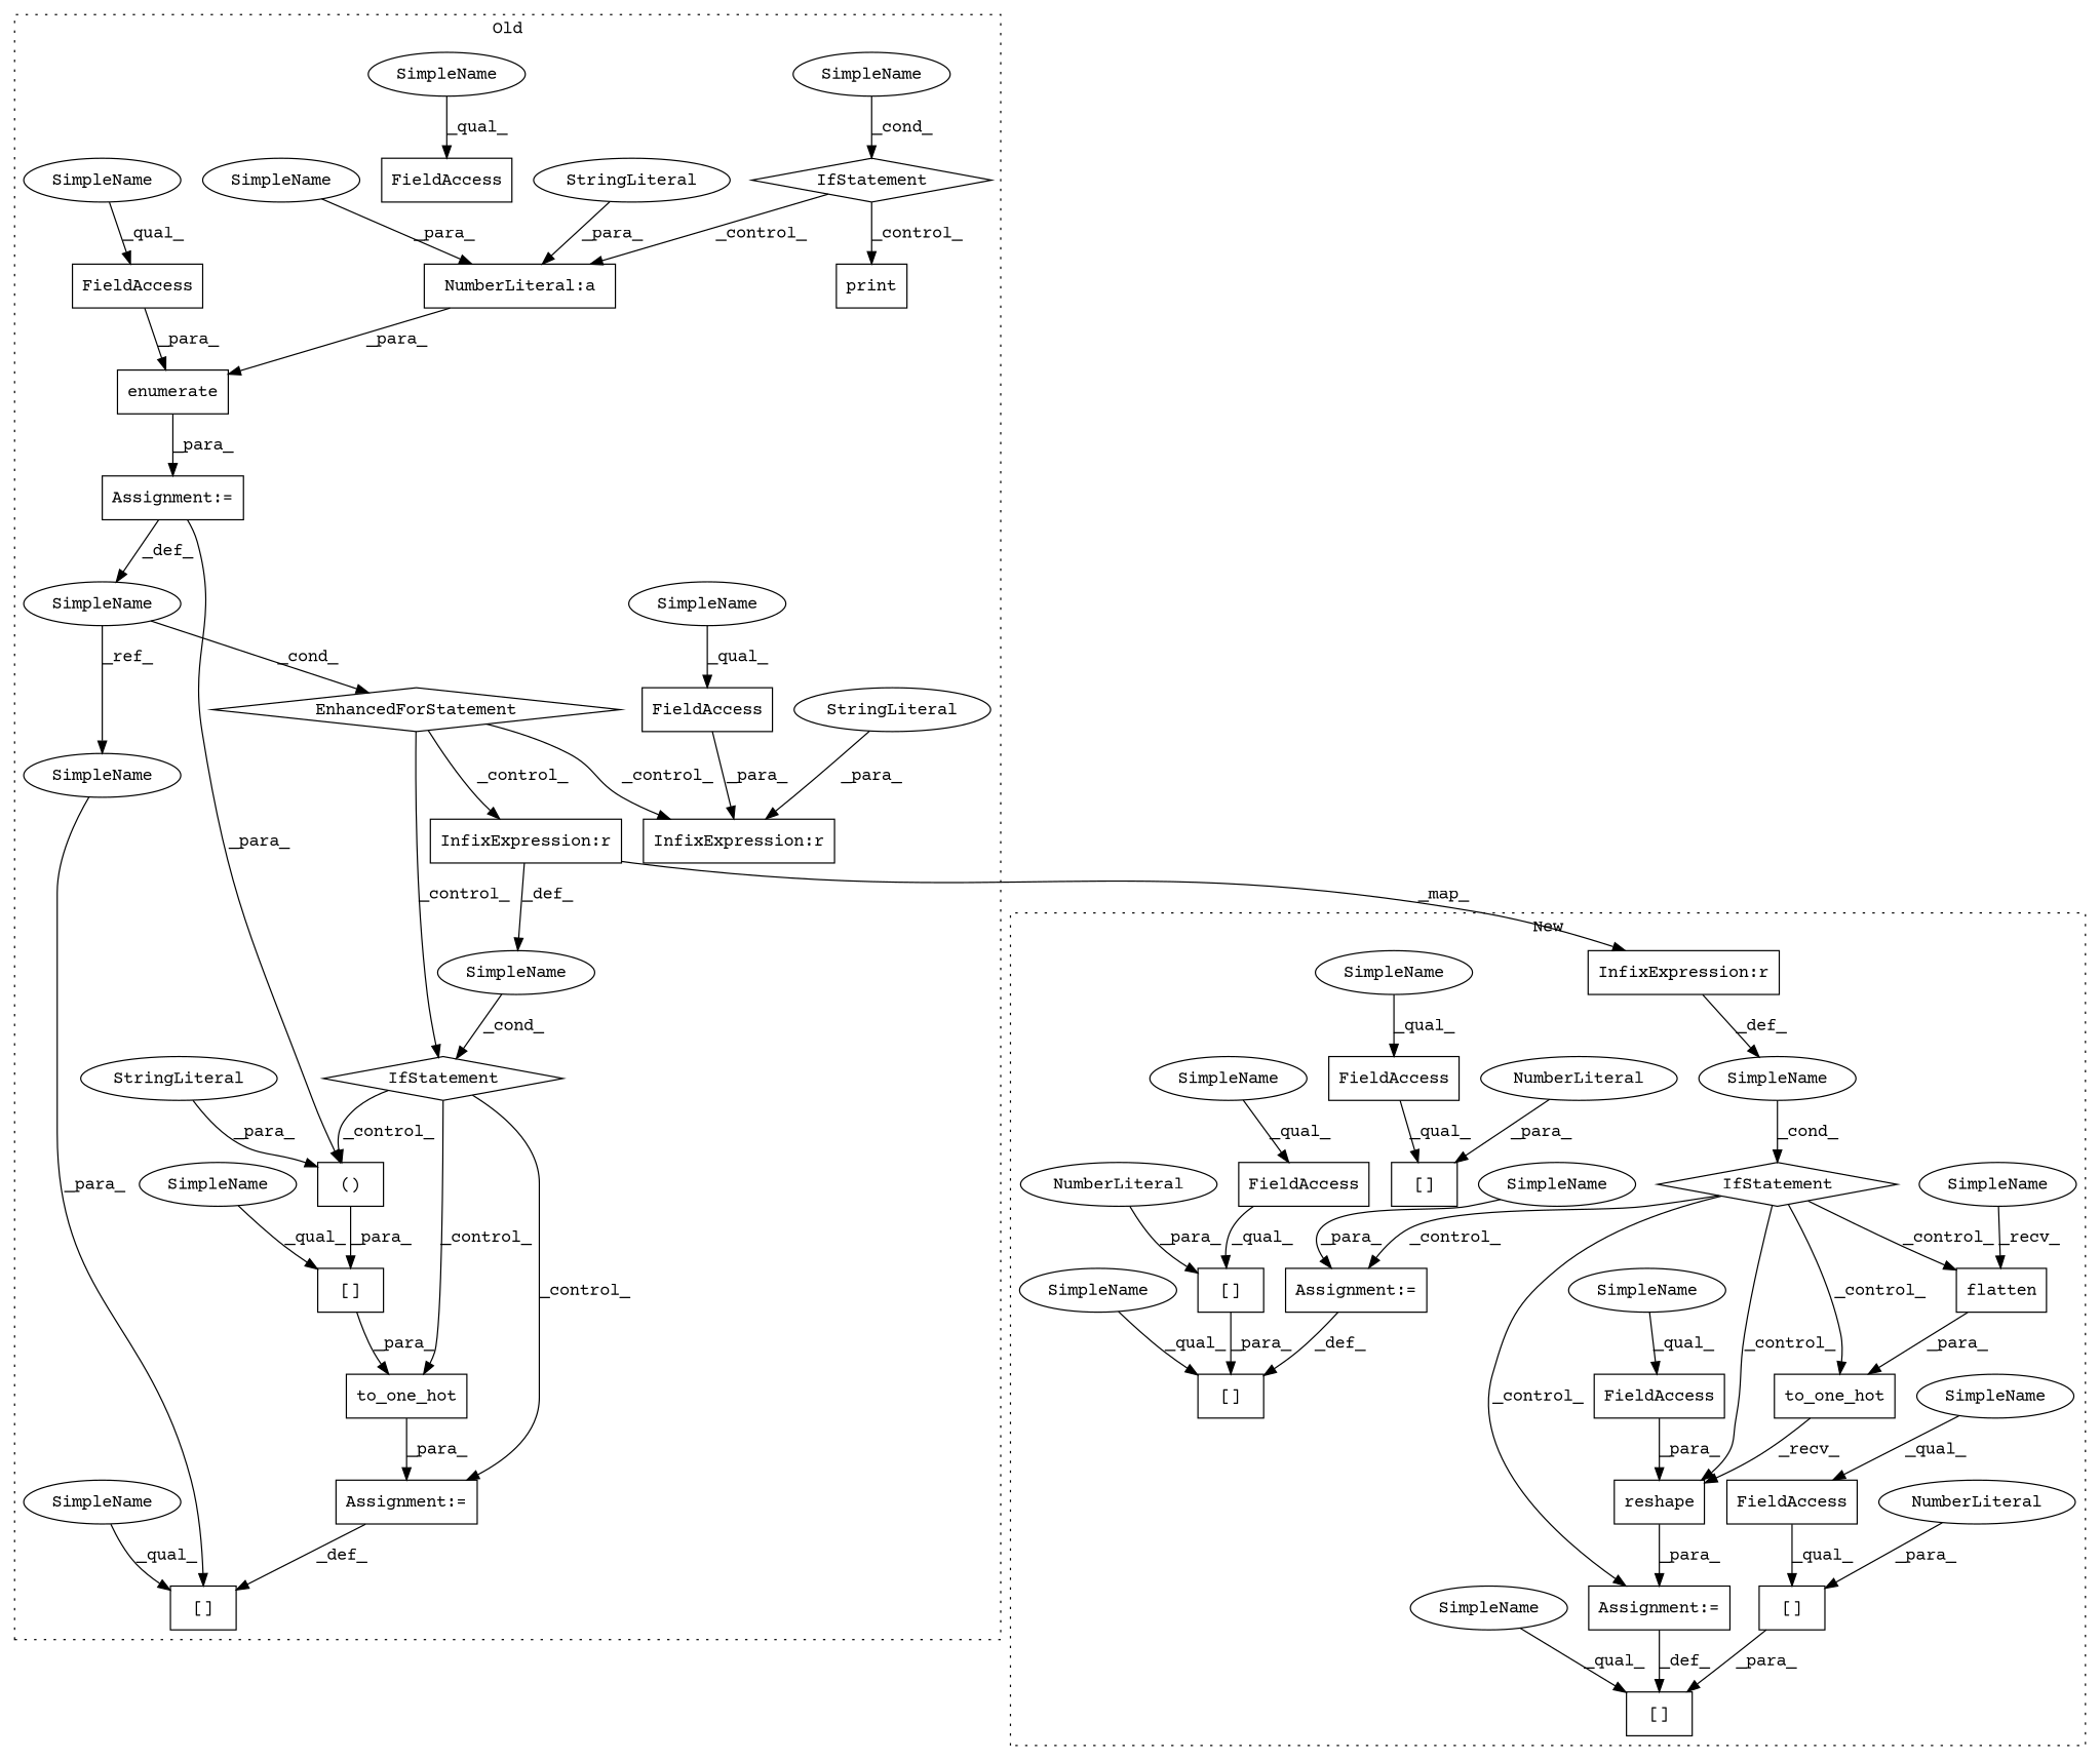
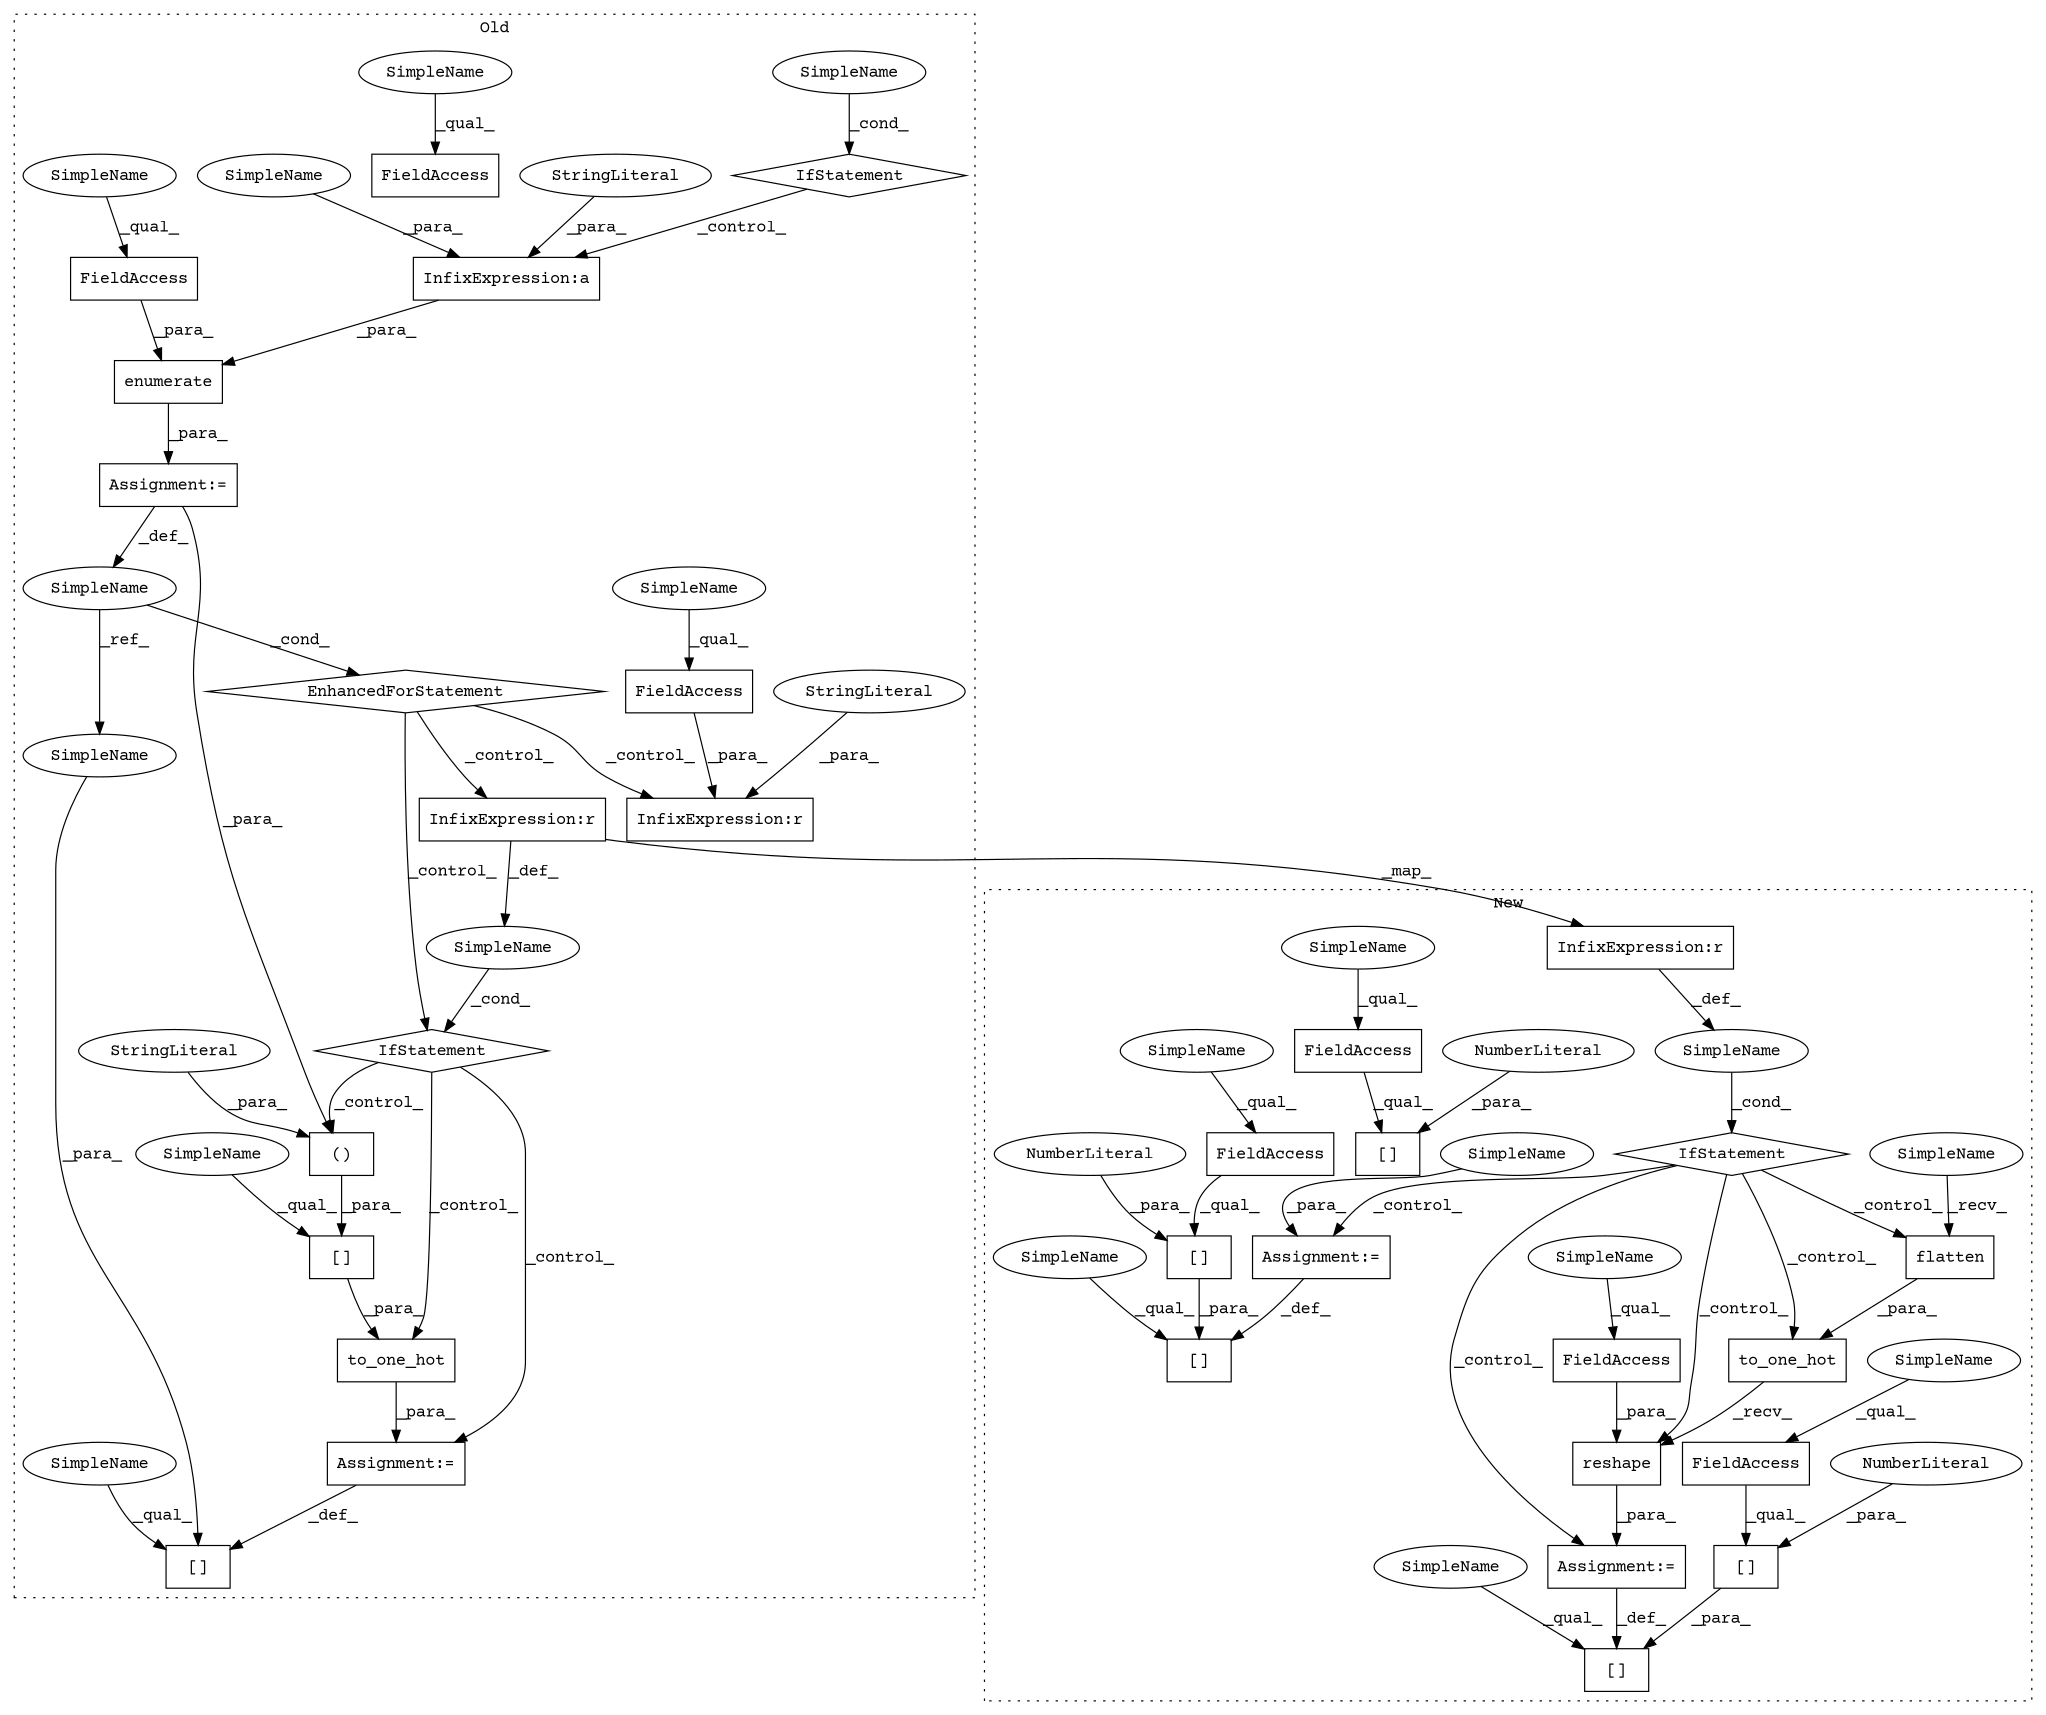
  digraph {
    fontname="Courier Prime"
    node [a=42 fontname="Courier Prime" l=4 shape=box]
    edge [fontname="Courier Prime"]
    n1 [a=32 l="10,1" label=enumerate s="6800,6824"]
    n2 [a=7 l="85,2" label="Assignment:=" s="6666,6825"]
    n3 [a=70 l="85,2" label=EnhancedForStatement s="6666,6825" shape=diamond]
    n4 [a=7 l=1 label="Assignment:=" s=6908]
    n5 [l=5 label=SimpleName s=6792 shape=ellipse]
    n6 [a=106 l=34 label="()" s=6939]
    n7 [a=2 l="19,2" label="[]" s="6920,6973"]
    n8 [a=2 l="10,1" label="[]" s="6892,6907"]
    n9 [label=SimpleName shape=ellipse l=""]
    n10 [a=45 l=16 label=StringLiteral s=6957 shape=ellipse]
    n11 [a=27 label="InfixExpression:r" s=7017]
    n12 [a=45 l=12 label=StringLiteral s=7021 shape=ellipse]
    n13 [a=27 label="InfixExpression:r" s=6854]
    n14 [a=22 l=14 label=FieldAccess s=6810]
    n15 [a=22 l=9 label=FieldAccess s=7008]
    n16 [a=22 l=12 label=FieldAccess s=7235]
    n17 [a=32 l="11,1" label=to_one_hot s="6909,6975"]
    n18 [a=25 l="4,2" label=IfStatement s="6841,6874" shape=diamond]
-   n19 [a=27 l=3 label="NumberLiteral:a" s=6355]
+   n19 [a=27 l=3 label="InfixExpression:a" s=6355]
    n20 [label=SimpleName shape=ellipse l=""]
-   n21 [a=32 l="6,1" label=print s="6330,6363"]
    n22 [a=45 l=19 label=StringLiteral s=6336 shape=ellipse]
    n23 [a=25 l="4,2" label=IfStatement s="6306,6318" shape=diamond]
    n24 [l=5 label=SimpleName s=6902 shape=ellipse]
    n25 [l=3 label=SimpleName s=6920 shape=ellipse]
    n26 [label=SimpleName s=7235 shape=ellipse]
    n27 [label=SimpleName s=7008 shape=ellipse]
    n28 [label=SimpleName s=6810 shape=ellipse]
    n29 [l=9 label=SimpleName s=6892 shape=ellipse]
    n30 [l=5 label=SimpleName s=6358 shape=ellipse]
    n31 [a=25 l="4,2" label=IfStatement s="6496,6529" shape=diamond]
    n32 [a=7 l=1 label="Assignment:=" s=6570]
    n33 [label=SimpleName shape=ellipse l=""]
    n34 [a=7 l=1 label="Assignment:=" s=6684]
    n35 [a=2 l="10,1" label="[]" s="6659,6683"]
    n36 [a=32 l=9 label=flatten s=6586]
    n37 [a=2 l="10,1" label="[]" s="6545,6569"]
    n38 [a=2 l="12,1" label="[]" s="6555,6568"]
    n39 [a=34 l=1 label=NumberLiteral s=6567 shape=ellipse]
    n40 [a=2 l="12,1" label="[]" s="6669,6682"]
    n41 [a=34 l=1 label=NumberLiteral s=6681 shape=ellipse]
    n42 [a=32 l="8,1" label=reshape s="6599,6624"]
    n43 [a=27 label="InfixExpression:r" s=6509]
    n44 [a=22 l=12 label=FieldAccess s=6610]
    n45 [a=22 l=11 label=FieldAccess s=6555]
    n46 [a=22 l=11 label=FieldAccess s=6669]
    n47 [a=22 l=17 label=FieldAccess s=6773]
    n48 [a=2 l="18,1" label="[]" s="6773,6792"]
    n49 [a=34 l=1 label=NumberLiteral s=6791 shape=ellipse]
    n50 [a=32 l="11,1" label=to_one_hot s="6571,6597"]
    n51 [label=SimpleName s=6555 shape=ellipse]
    n52 [label=SimpleName s=6669 shape=ellipse]
    n53 [label=SimpleName s=6773 shape=ellipse]
    n54 [label=SimpleName s=6610 shape=ellipse]
    n55 [l=3 label=SimpleName s=6582 shape=ellipse]
    n56 [l=3 label=SimpleName s=6685 shape=ellipse]
    n57 [l=9 label=SimpleName s=6545 shape=ellipse]
    n58 [l=9 label=SimpleName s=6659 shape=ellipse]
    subgraph cluster_1 {
      label=Old
      style=dotted
      n1
      n2
      n3
      n4
      n5
      n6
      n7
      n8
      n9
      n10
      n11
      n12
      n13
      n14
      n15
      n16
      n17
      n18
      n19
      n20
-     n21
      n22
      n23
      n24
      n25
      n26
      n27
      n28
      n29
      n30
    }
    subgraph cluster_2 {
      label=New
      style=dotted
      n31
      n32
      n33
      n34
      n35
      n36
      n37
      n38
      n39
      n40
      n41
      n42
      n43
      n44
      n45
      n46
      n47
      n48
      n49
      n50
      n51
      n52
      n53
      n54
      n55
      n56
      n57
      n58
    }
    n1 -> n2 [label=_para_]
    n2 -> n5 [label=_def_]
    n2 -> n6 [label=_para_]
    n3 -> n11 [label=_control_]
    n3 -> n13 [label=_control_]
    n3 -> n18 [label=_control_]
    n4 -> n8 [label=_def_]
    n5 -> n3 [label=_cond_]
    n5 -> n24 [label=_ref_]
    n6 -> n7 [label=_para_]
    n7 -> n17 [label=_para_]
    n9 -> n18 [label=_cond_]
    n10 -> n6 [label=_para_]
    n12 -> n11 [label=_para_]
    n13 -> n9 [label=_def_]
    n13 -> n43 [label=_map_]
    n14 -> n1 [label=_para_]
    n15 -> n11 [label=_para_]
    n17 -> n4 [label=_para_]
    n18 -> n4 [label=_control_]
    n18 -> n6 [label=_control_]
    n18 -> n17 [label=_control_]
    n19 -> n1 [label=_para_]
    n20 -> n23 [label=_cond_]
    n22 -> n19 [label=_para_]
    n23 -> n19 [label=_control_]
-   n23 -> n21 [label=_control_]
    n24 -> n8 [label=_para_]
    n25 -> n7 [label=_qual_]
    n26 -> n16 [label=_qual_]
    n27 -> n15 [label=_qual_]
    n28 -> n14 [label=_qual_]
    n29 -> n8 [label=_qual_]
    n30 -> n19 [label=_para_]
    n31 -> n32 [label=_control_]
    n31 -> n34 [label=_control_]
    n31 -> n36 [label=_control_]
    n31 -> n42 [label=_control_]
    n31 -> n50 [label=_control_]
    n32 -> n37 [label=_def_]
    n33 -> n31 [label=_cond_]
    n34 -> n35 [label=_def_]
    n36 -> n50 [label=_para_]
    n38 -> n37 [label=_para_]
    n39 -> n38 [label=_para_]
    n40 -> n35 [label=_para_]
    n41 -> n40 [label=_para_]
    n42 -> n32 [label=_para_]
    n43 -> n33 [label=_def_]
    n44 -> n42 [label=_para_]
    n45 -> n38 [label=_qual_]
    n46 -> n40 [label=_qual_]
    n47 -> n48 [label=_qual_]
    n49 -> n48 [label=_para_]
    n50 -> n42 [label=_recv_]
    n51 -> n45 [label=_qual_]
    n52 -> n46 [label=_qual_]
    n53 -> n47 [label=_qual_]
    n54 -> n44 [label=_qual_]
    n55 -> n36 [label=_recv_]
    n56 -> n34 [label=_para_]
    n57 -> n37 [label=_qual_]
    n58 -> n35 [label=_qual_]
  }
